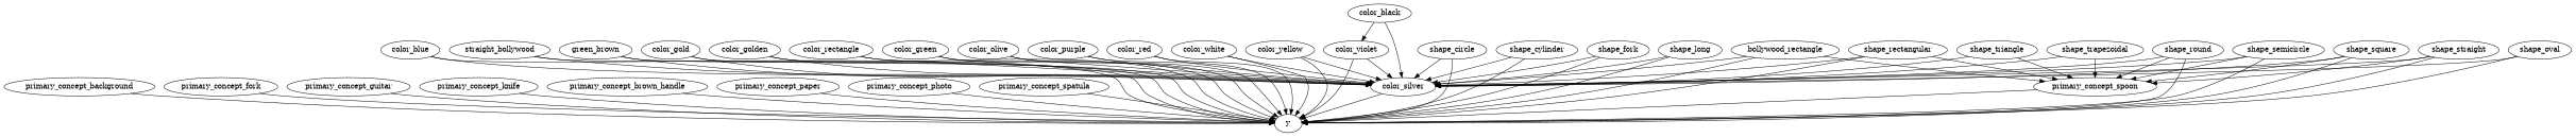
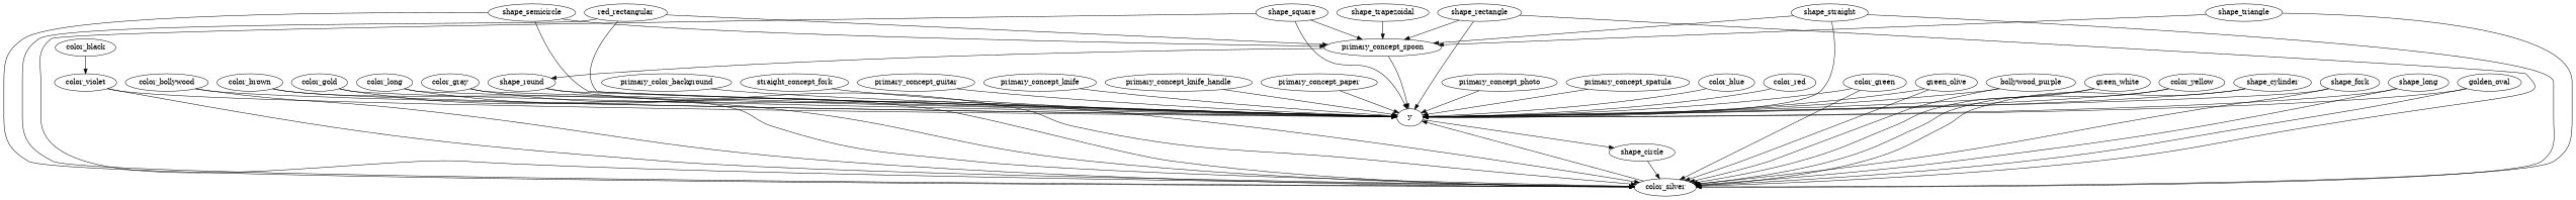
  strict digraph {
-   primary_concept_background
+   primary_concept_background [label=primary_color_background]
    y
-   primary_concept_fork
+   primary_concept_fork [label=straight_concept_fork]
    primary_concept_guitar
    primary_concept_knife
-   primary_concept_knife_handle [label=primary_concept_brown_handle]
+   primary_concept_knife_handle
    primary_concept_paper
    primary_concept_photo
    primary_concept_spatula
    primary_concept_spoon
    color_black
    color_silver
    color_violet
    color_blue
-   color_bollywood [label=straight_bollywood]
-   color_brown [label=green_brown]
+   color_bollywood
+   color_brown
    color_gold
-   color_golden
-   color_gray [label=color_rectangle]
+   color_golden [label=color_long]
+   color_gray
    color_green
-   color_olive
-   color_purple
+   color_olive [label=green_olive]
+   color_purple [label=bollywood_purple]
    color_red
-   color_white
+   color_white [label=green_white]
    color_yellow
    shape_circle
    shape_cylinder
    shape_fork
    shape_long
-   shape_oval
-   shape_rectangle [label=bollywood_rectangle]
-   shape_rectangular
+   shape_oval [label=golden_oval]
+   shape_rectangle
+   shape_rectangular [label=red_rectangular]
    shape_round
    shape_semicircle
    shape_square
    shape_straight
    shape_trapezoidal
    shape_triangle
    primary_concept_background -> y
    primary_concept_fork -> y
    primary_concept_guitar -> y
    primary_concept_knife -> y
    primary_concept_knife_handle -> y
    primary_concept_paper -> y
    primary_concept_photo -> y
    primary_concept_spatula -> y
    primary_concept_spoon -> y
-   color_black -> color_silver
    color_black -> color_violet
    color_silver -> y
    color_violet -> y
    color_violet -> color_silver
    color_blue -> y
-   color_blue -> color_silver
    color_bollywood -> y
    color_bollywood -> color_silver
    color_brown -> y
    color_brown -> color_silver
    color_gold -> y
    color_gold -> color_silver
    color_golden -> y
    color_golden -> color_silver
    color_gray -> y
    color_gray -> color_silver
    color_green -> y
    color_green -> color_silver
    color_olive -> y
    color_olive -> color_silver
    color_purple -> y
    color_purple -> color_silver
    color_red -> y
-   color_red -> color_silver
    color_white -> y
    color_white -> color_silver
    color_yellow -> y
    color_yellow -> color_silver
-   shape_circle -> y
+   y -> shape_circle
    shape_circle -> color_silver
    shape_cylinder -> y
    shape_cylinder -> color_silver
    shape_fork -> y
    shape_fork -> color_silver
    shape_long -> y
    shape_long -> color_silver
    shape_oval -> y
    shape_oval -> color_silver
    shape_rectangle -> y
    shape_rectangle -> primary_concept_spoon
    shape_rectangle -> color_silver
    shape_rectangular -> y
    shape_rectangular -> primary_concept_spoon
    shape_rectangular -> color_silver
    shape_round -> y
-   shape_round -> primary_concept_spoon
+   primary_concept_spoon -> shape_round
    shape_round -> color_silver
    shape_semicircle -> y
    shape_semicircle -> primary_concept_spoon
    shape_semicircle -> color_silver
    shape_square -> y
    shape_square -> primary_concept_spoon
    shape_square -> color_silver
    shape_straight -> y
    shape_straight -> primary_concept_spoon
    shape_straight -> color_silver
    shape_trapezoidal -> primary_concept_spoon
-   shape_trapezoidal -> color_silver
    shape_triangle -> primary_concept_spoon
    shape_triangle -> color_silver
  }
